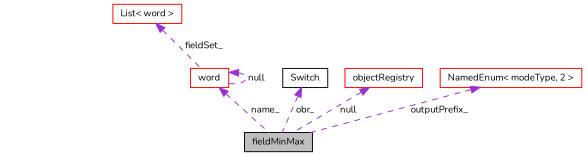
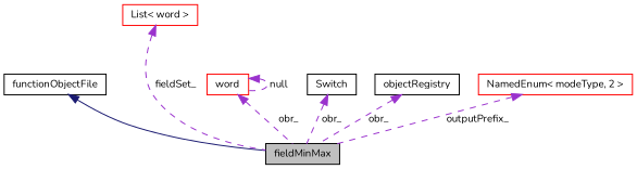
  digraph {
    fontname=Nunito
    node [color=red fontname=Nunito fontsize=10 shape=record]
    edge [color=darkorchid3 dir=back fontname=Nunito fontsize=10 labelfontname=FreeSans labelfontsize=10 style=dashed]
    n1 [color=black fillcolor=grey75 fontcolor=black height=0.2 label=fieldMinMax style=filled width=0.4]
+   n2 [color=black height=0.2 label=functionObjectFile width=0.4]
    n3 [height=0.2 label=word width=0.4]
    n4 [color=black height=0.2 label=Switch width=0.4]
-   n5 [height=0.2 label=objectRegistry width=0.4]
+   n5 [color=black height=0.2 label=objectRegistry width=0.4]
    n6 [height=0.2 label="List\< word \>" width=0.4]
    n7 [height=0.2 label="NamedEnum\< modeType, 2 \>" width=0.4]
-   n3 -> n1 [label=" name_"]
+   n2 -> n1 [color=midnightblue style=solid]
+   n3 -> n1 [label=" obr_"]
    n3 -> n3 [label=" null"]
    n4 -> n1 [label=" obr_"]
-   n5 -> n1 [label=" null"]
-   n6 -> n3 [label=" fieldSet_"]
+   n5 -> n1 [label=" obr_"]
+   n6 -> n1 [label=" fieldSet_"]
    n7 -> n1 [label=" outputPrefix_"]
  }
